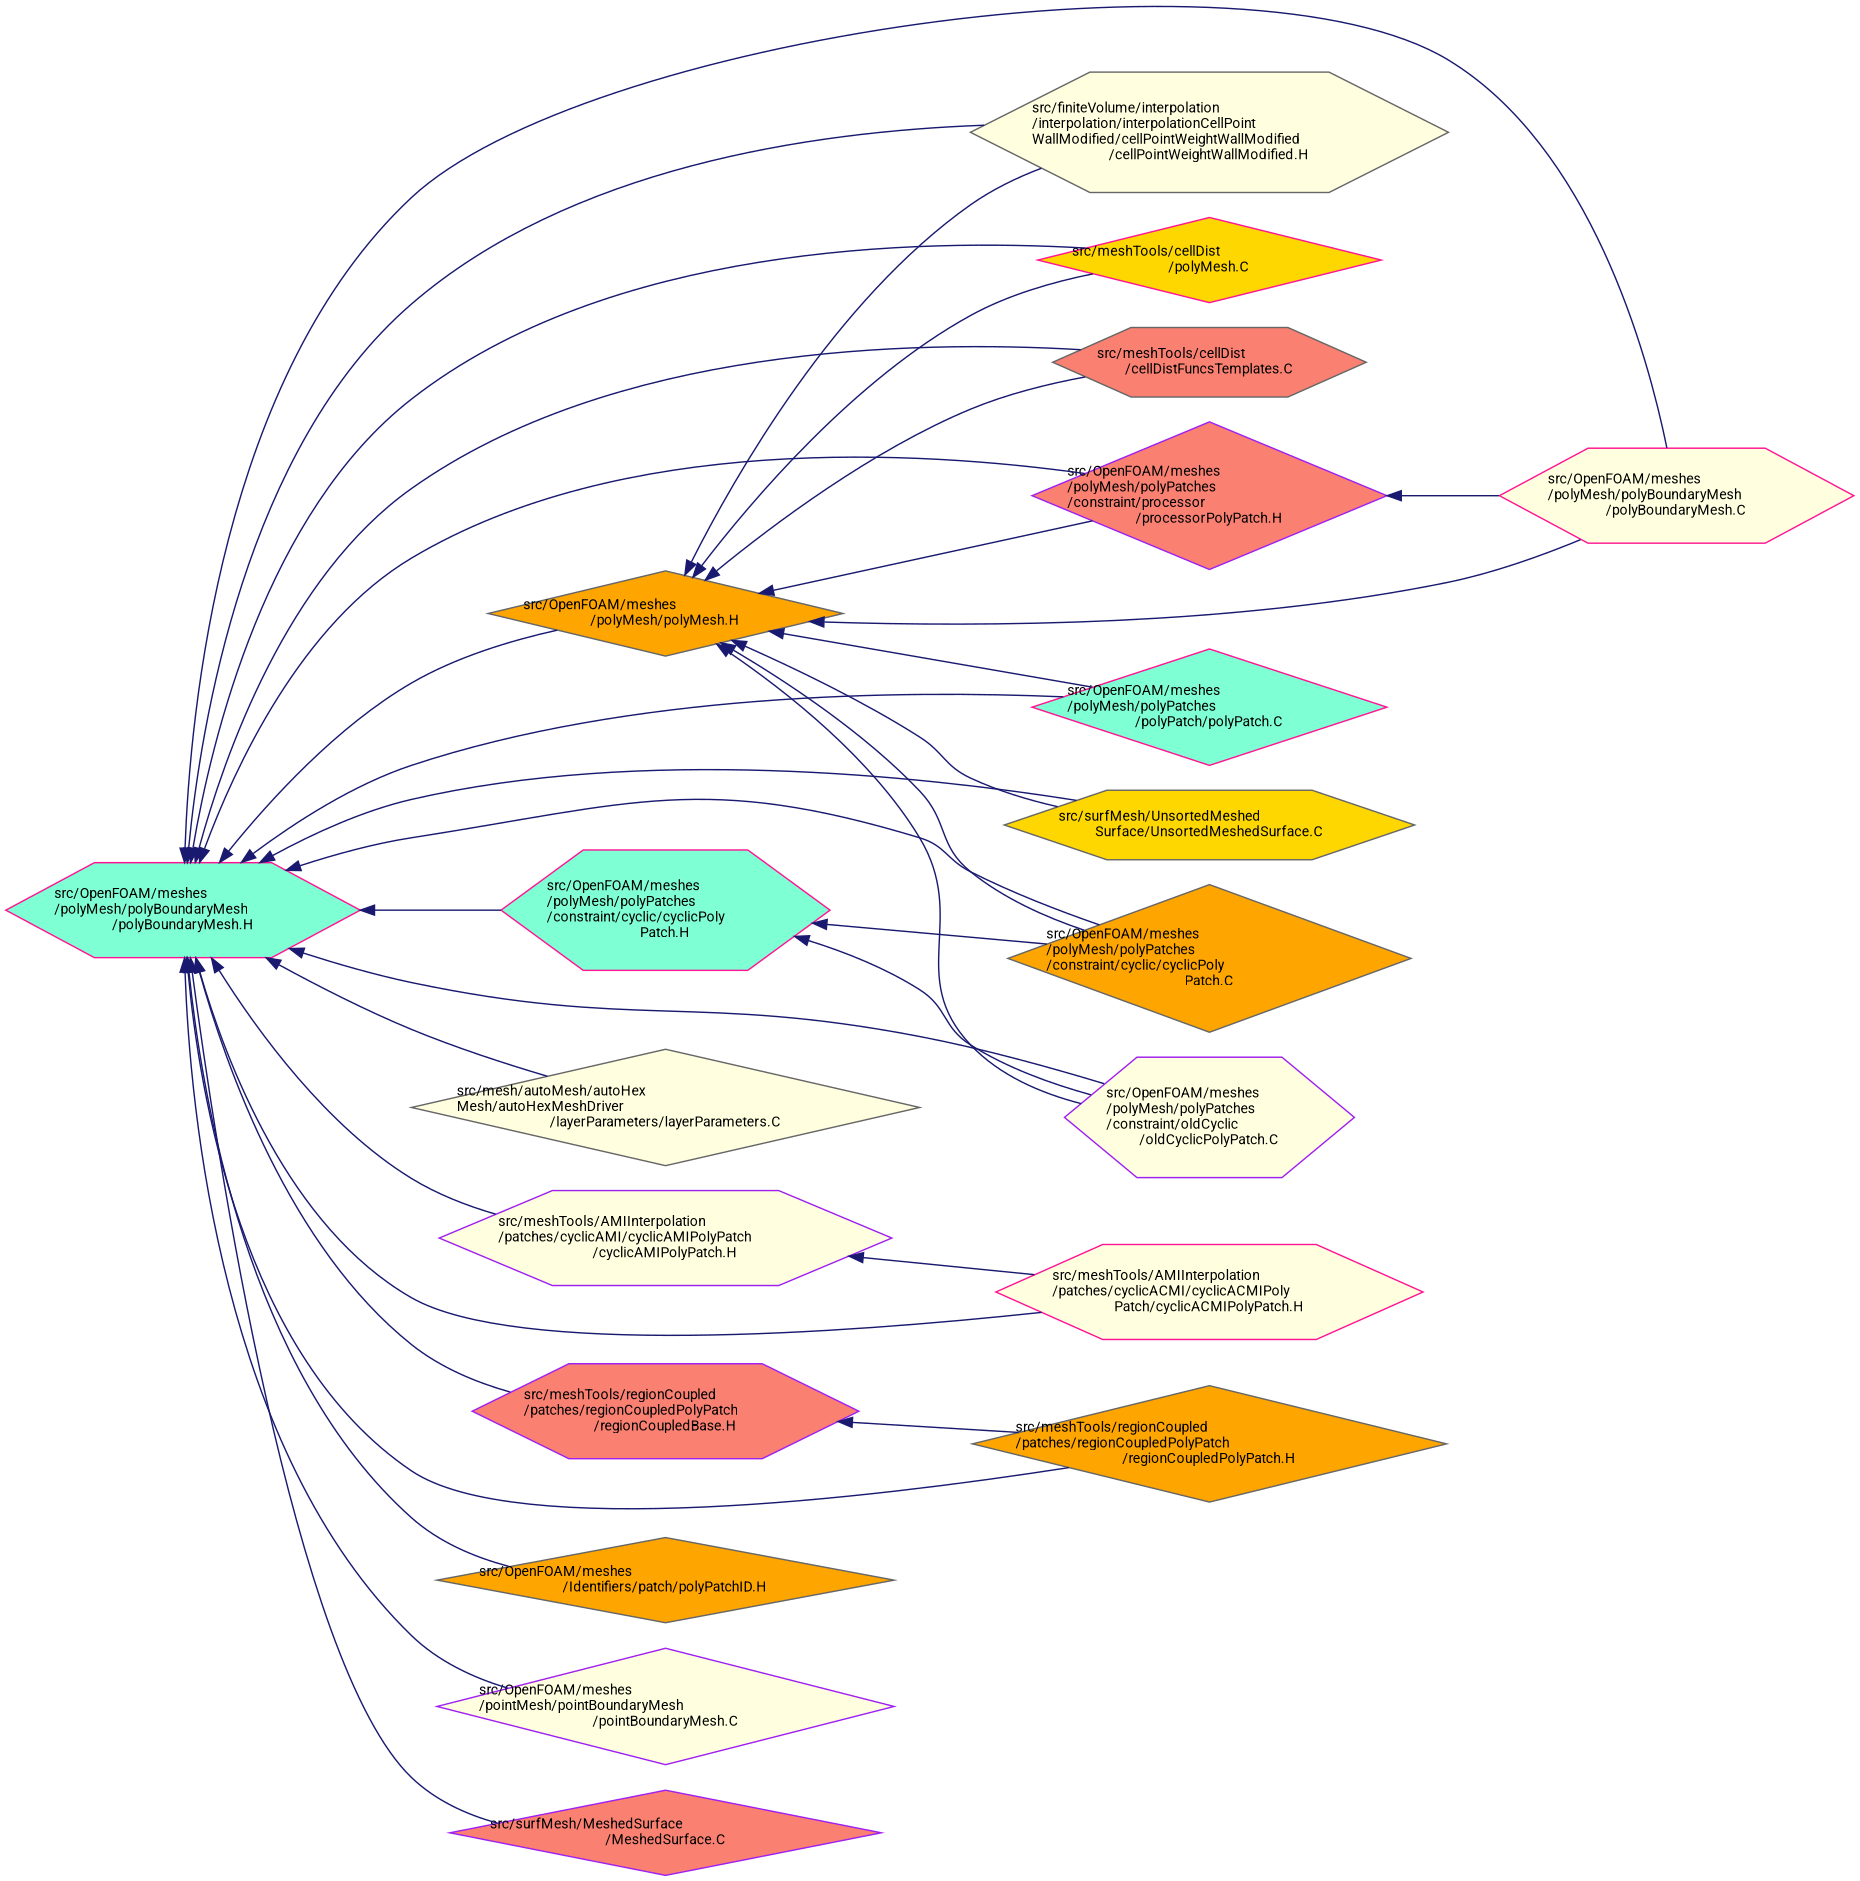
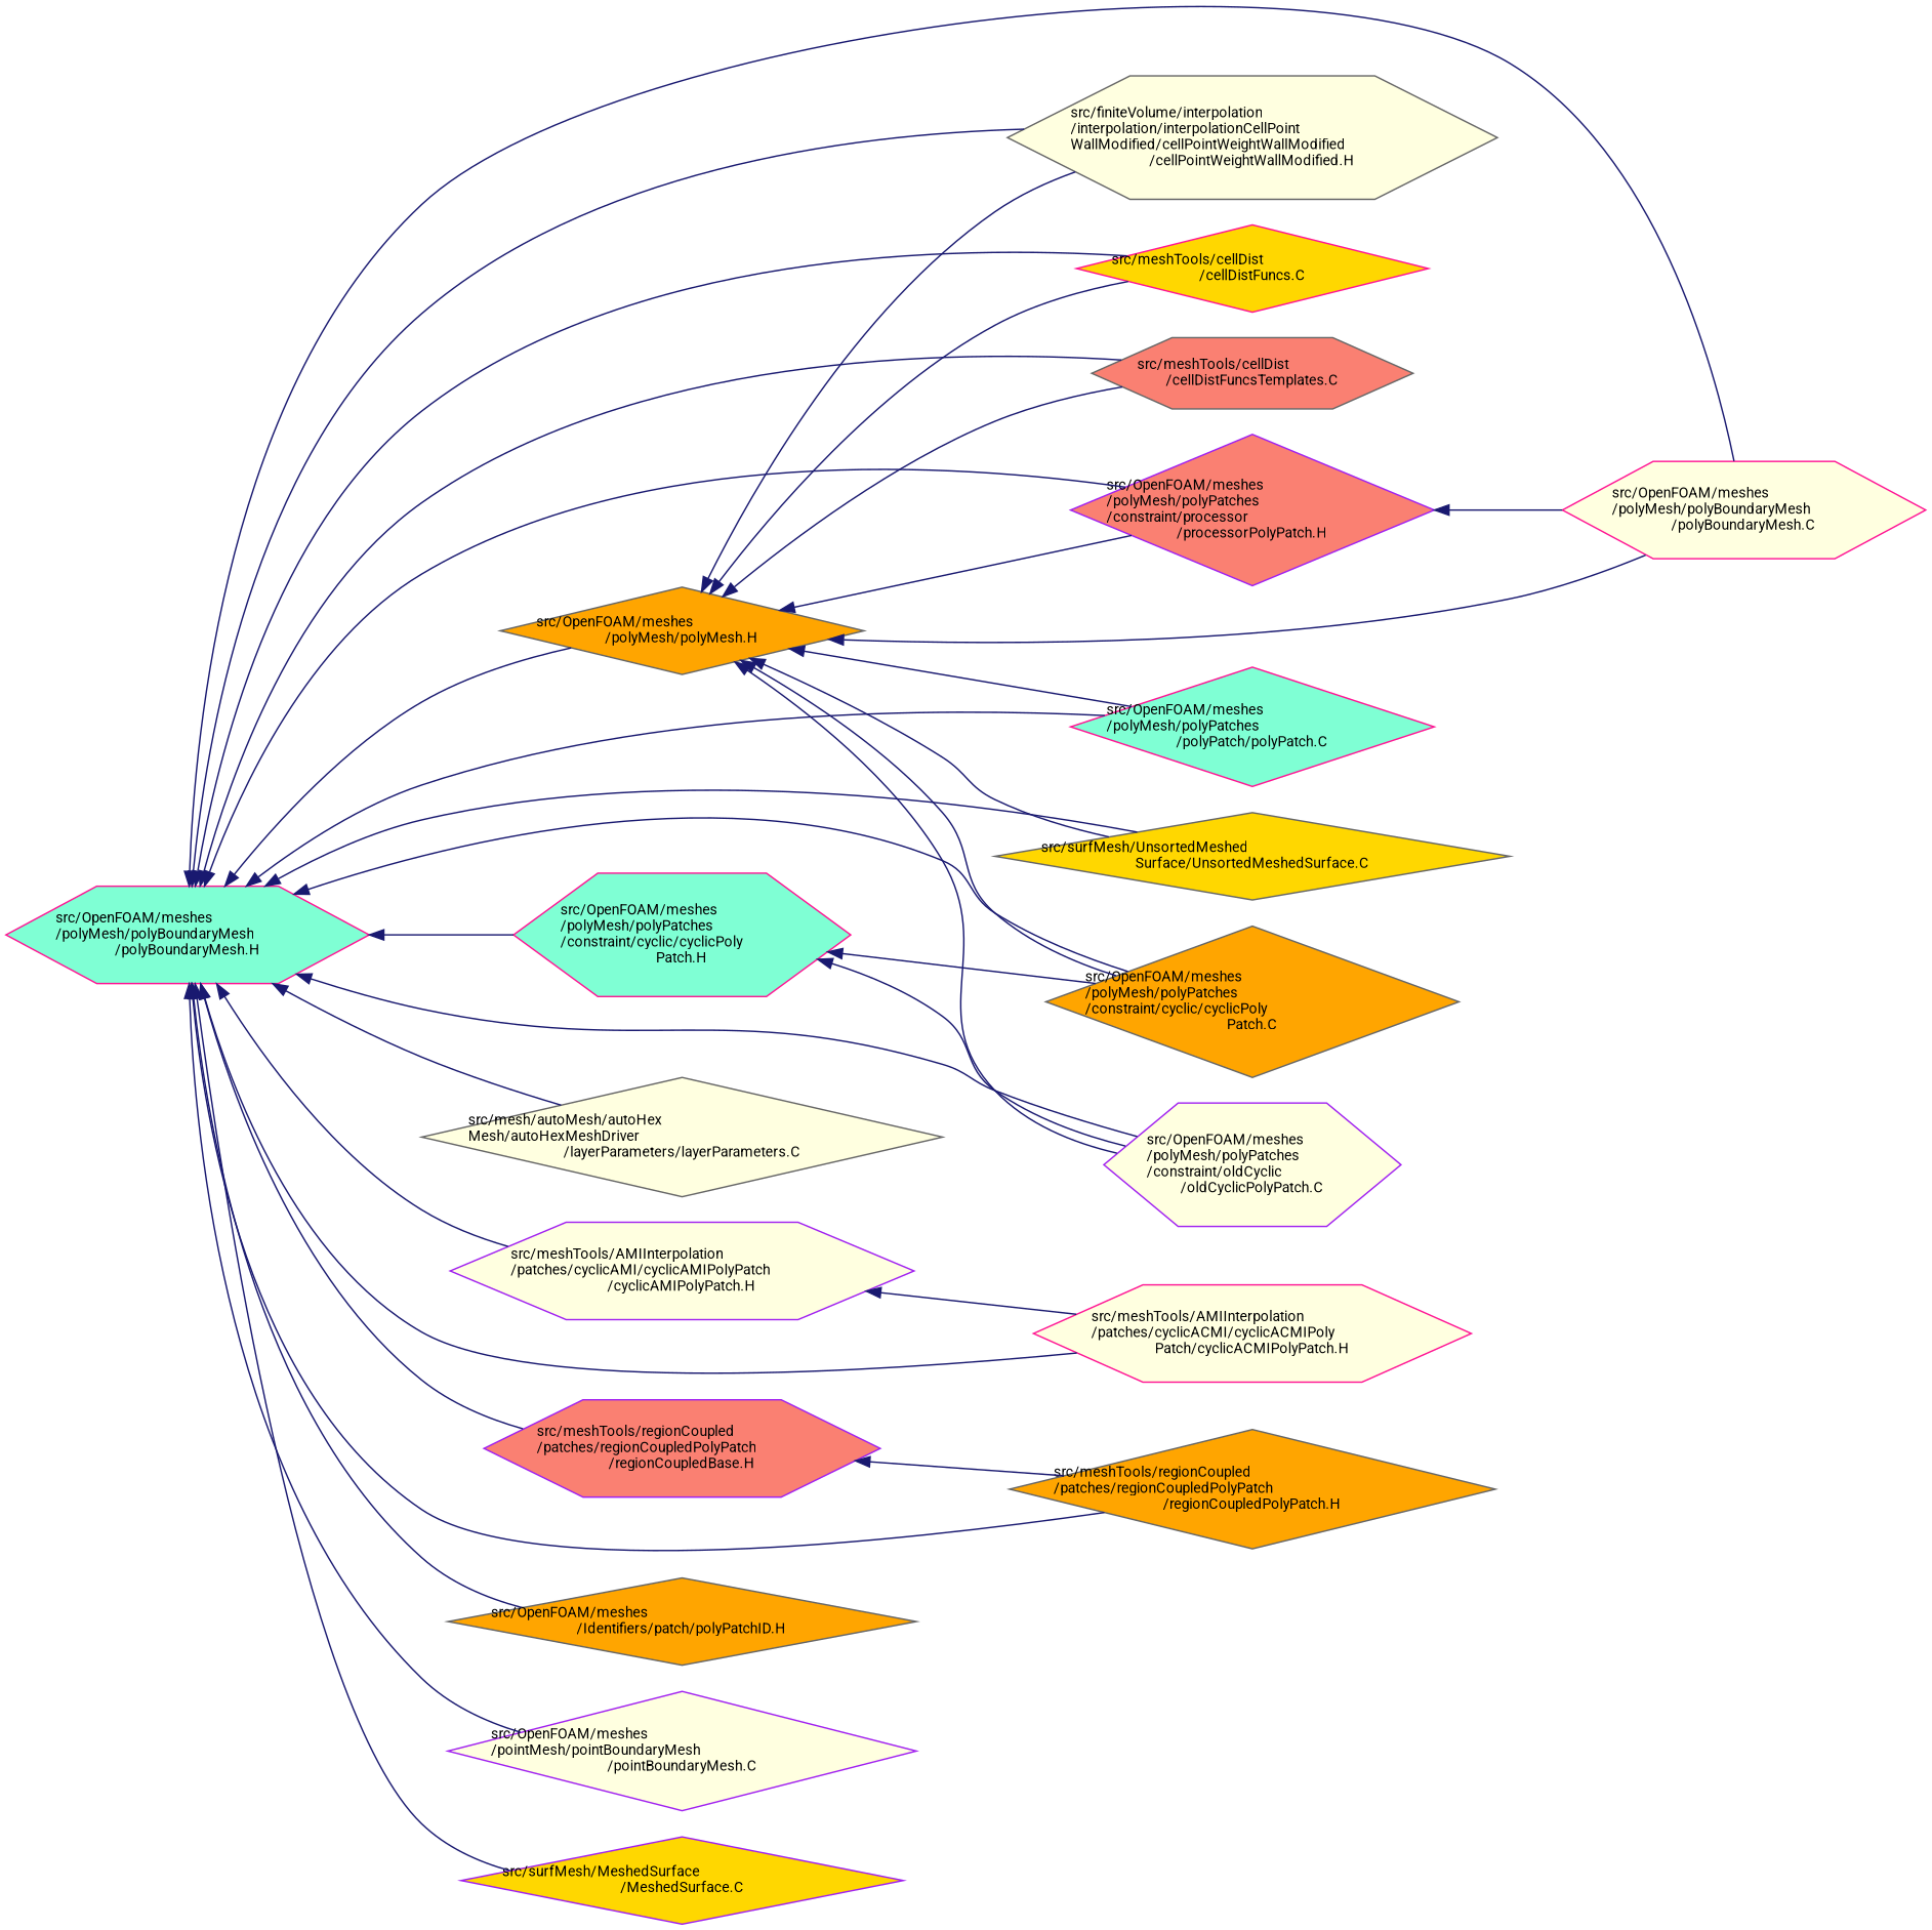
  digraph {
    fontname=Roboto
    rankdir=LR
    node [color=gray40 fillcolor=lightyellow fontname=Roboto fontsize=10 shape=diamond style=filled]
    edge [color=midnightblue dir=back fontname=Roboto fontsize=10 labelfontname=FreeSans labelfontsize=10 style=solid]
    n1 [color=deeppink fillcolor=aquamarine fontcolor=black height=0.2 label="src/OpenFOAM/meshes\l/polyMesh/polyBoundaryMesh\l/polyBoundaryMesh.H" shape=hexagon width=0.4]
    n2 [height=0.2 label="src/finiteVolume/interpolation\l/interpolation/interpolationCellPoint\lWallModified/cellPointWeightWallModified\l/cellPointWeightWallModified.H" shape=hexagon width=0.4]
    n3 [height=0.2 label="src/mesh/autoMesh/autoHex\lMesh/autoHexMeshDriver\l/layerParameters/layerParameters.C" width=0.4]
    n4 [color=deeppink height=0.2 label="src/meshTools/AMIInterpolation\l/patches/cyclicACMI/cyclicACMIPoly\lPatch/cyclicACMIPolyPatch.H" shape=hexagon width=0.4]
    n5 [color=purple height=0.2 label="src/meshTools/AMIInterpolation\l/patches/cyclicAMI/cyclicAMIPolyPatch\l/cyclicAMIPolyPatch.H" shape=hexagon width=0.4]
-   n6 [color=deeppink fillcolor=gold height=0.2 label="src/meshTools/cellDist\l/polyMesh.C" width=0.4]
+   n6 [color=deeppink fillcolor=gold height=0.2 label="src/meshTools/cellDist\l/cellDistFuncs.C" width=0.4]
    n7 [fillcolor=salmon height=0.2 label="src/meshTools/cellDist\l/cellDistFuncsTemplates.C" shape=hexagon width=0.4]
    n8 [color=purple fillcolor=salmon height=0.2 label="src/meshTools/regionCoupled\l/patches/regionCoupledPolyPatch\l/regionCoupledBase.H" shape=hexagon width=0.4]
    n9 [fillcolor=orange height=0.2 label="src/meshTools/regionCoupled\l/patches/regionCoupledPolyPatch\l/regionCoupledPolyPatch.H" width=0.4]
    n10 [fillcolor=orange height=0.2 label="src/OpenFOAM/meshes\l/Identifiers/patch/polyPatchID.H" width=0.4]
    n11 [color=purple height=0.2 label="src/OpenFOAM/meshes\l/pointMesh/pointBoundaryMesh\l/pointBoundaryMesh.C" width=0.4]
    n12 [color=deeppink height=0.2 label="src/OpenFOAM/meshes\l/polyMesh/polyBoundaryMesh\l/polyBoundaryMesh.C" shape=hexagon width=0.4]
    n13 [fillcolor=orange height=0.2 label="src/OpenFOAM/meshes\l/polyMesh/polyMesh.H" width=0.4]
    n14 [fillcolor=orange height=0.2 label="src/OpenFOAM/meshes\l/polyMesh/polyPatches\l/constraint/cyclic/cyclicPoly\lPatch.C" width=0.4]
    n15 [color=purple height=0.2 label="src/OpenFOAM/meshes\l/polyMesh/polyPatches\l/constraint/oldCyclic\l/oldCyclicPolyPatch.C" shape=hexagon width=0.4]
    n16 [color=purple fillcolor=salmon height=0.2 label="src/OpenFOAM/meshes\l/polyMesh/polyPatches\l/constraint/processor\l/processorPolyPatch.H" width=0.4]
    n17 [color=deeppink fillcolor=aquamarine height=0.2 label="src/OpenFOAM/meshes\l/polyMesh/polyPatches\l/polyPatch/polyPatch.C" width=0.4]
-   n18 [color=purple fillcolor=salmon height=0.2 label="src/surfMesh/MeshedSurface\l/MeshedSurface.C" width=0.4]
-   n19 [fillcolor=gold height=0.2 label="src/surfMesh/UnsortedMeshed\lSurface/UnsortedMeshedSurface.C" shape=hexagon width=0.4]
+   n18 [color=purple fillcolor=gold height=0.2 label="src/surfMesh/MeshedSurface\l/MeshedSurface.C" width=0.4]
+   n19 [fillcolor=gold height=0.2 label="src/surfMesh/UnsortedMeshed\lSurface/UnsortedMeshedSurface.C" width=0.4]
    n20 [color=deeppink fillcolor=aquamarine height=0.2 label="src/OpenFOAM/meshes\l/polyMesh/polyPatches\l/constraint/cyclic/cyclicPoly\lPatch.H" shape=hexagon width=0.4]
    n1 -> n2
    n1 -> n3
    n1 -> n4
    n1 -> n5
    n1 -> n6
    n1 -> n7
    n1 -> n8
    n1 -> n9
    n1 -> n10
    n1 -> n11
    n1 -> n12
    n1 -> n13
    n1 -> n14
    n1 -> n15
    n1 -> n16
    n1 -> n17
    n1 -> n18
    n1 -> n19
    n1 -> n20
    n5 -> n4
    n8 -> n9
    n13 -> n2
    n13 -> n6
    n13 -> n7
    n13 -> n12
    n13 -> n14
    n13 -> n15
    n13 -> n16
    n13 -> n17
    n13 -> n19
    n16 -> n12
    n20 -> n14
    n20 -> n15
  }
